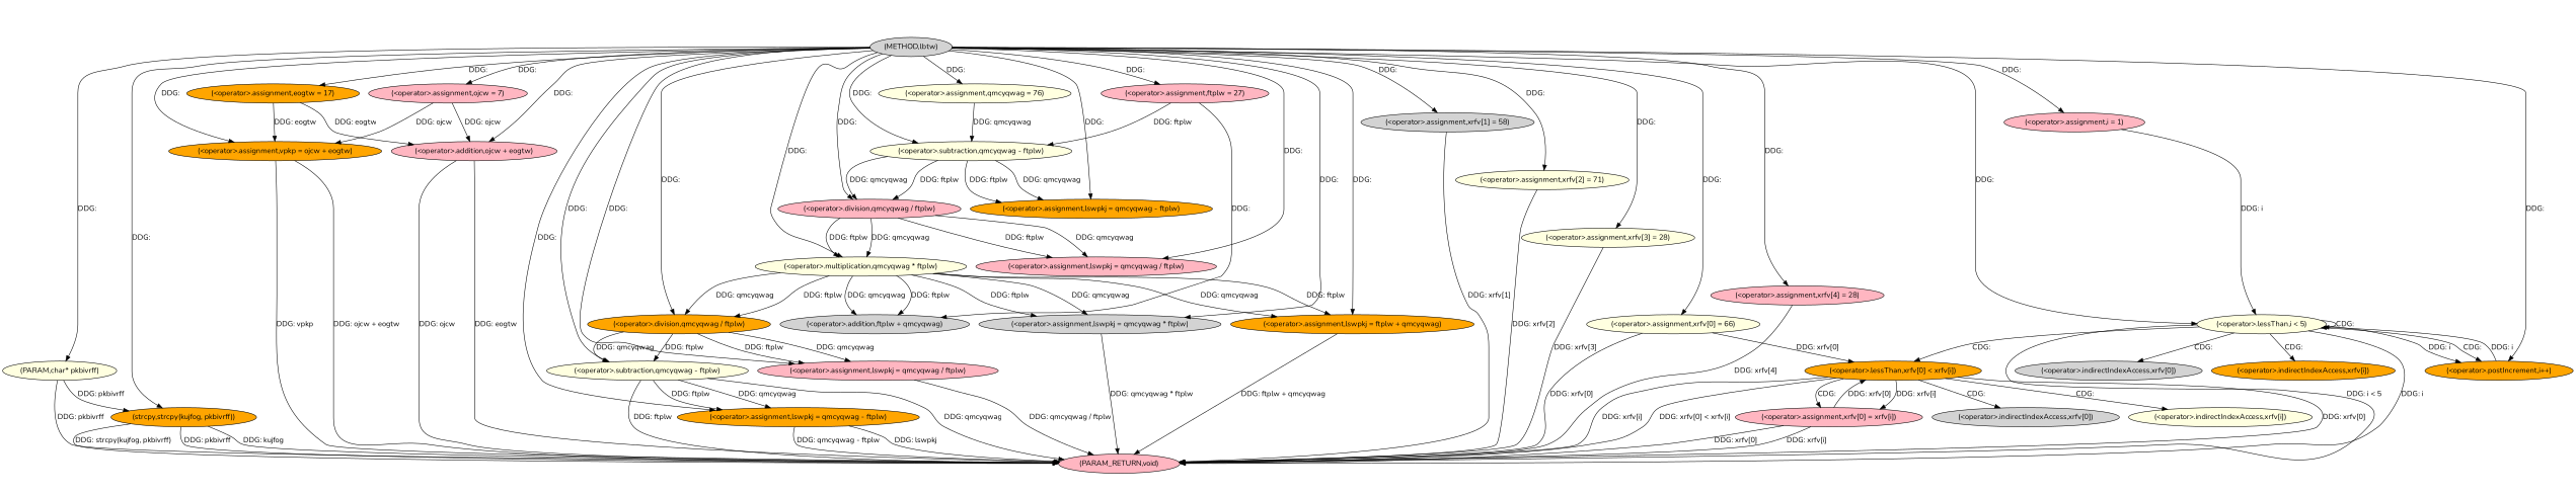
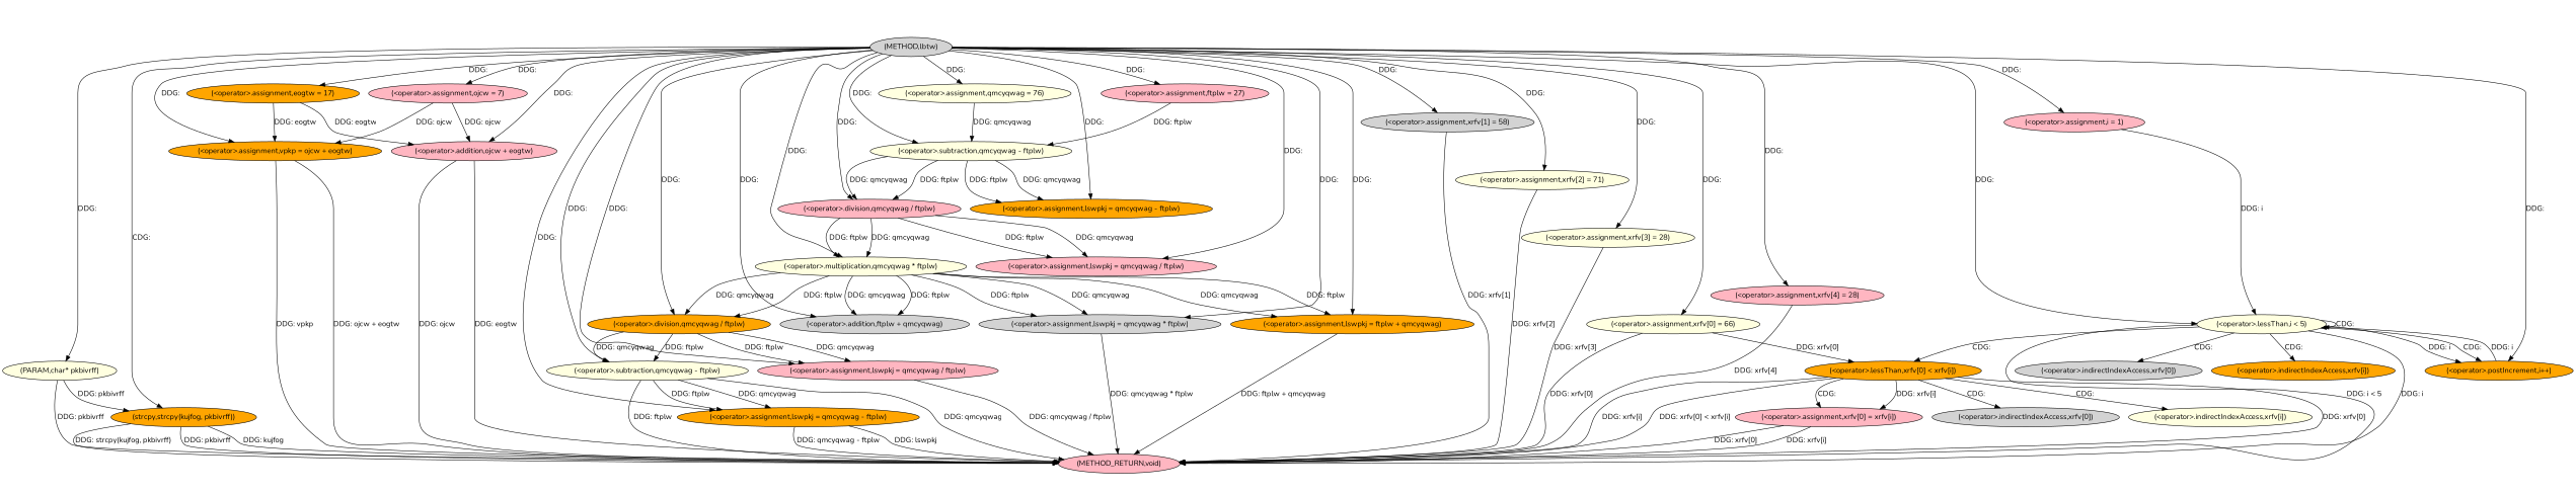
  digraph {
    fontname=Nunito
    node [fillcolor=lightyellow fontname=Nunito style=filled]
    edge [fontname=Nunito]
    n1 [fillcolor=lightgrey label="(METHOD,lbtw)"]
    n2 [label="(PARAM,char* pkbivrff)"]
    n3 [fillcolor=orange label="(<operator>.assignment,eogtw = 17)"]
    n4 [fillcolor=lightpink label="(<operator>.assignment,ojcw = 7)"]
    n5 [fillcolor=orange label="(strcpy,strcpy(kujfog, pkbivrff))"]
    n6 [label="(<operator>.assignment,qmcyqwag = 76)"]
    n7 [fillcolor=orange label="(<operator>.assignment,vpkp = ojcw + eogtw)"]
    n8 [fillcolor=lightpink label="(<operator>.addition,ojcw + eogtw)"]
    n9 [fillcolor=lightpink label="(<operator>.assignment,ftplw = 27)"]
    n10 [fillcolor=orange label="(<operator>.assignment,lswpkj = qmcyqwag - ftplw)"]
    n11 [label="(<operator>.subtraction,qmcyqwag - ftplw)"]
    n12 [fillcolor=lightpink label="(<operator>.assignment,lswpkj = qmcyqwag / ftplw)"]
    n13 [fillcolor=lightpink label="(<operator>.division,qmcyqwag / ftplw)"]
    n14 [fillcolor=lightgrey label="(<operator>.assignment,lswpkj = qmcyqwag * ftplw)"]
    n15 [label="(<operator>.multiplication,qmcyqwag * ftplw)"]
    n16 [fillcolor=orange label="(<operator>.assignment,lswpkj = ftplw + qmcyqwag)"]
    n17 [fillcolor=lightgrey label="(<operator>.addition,ftplw + qmcyqwag)"]
    n18 [label="(<operator>.assignment,xrfv[0] = 66)"]
    n19 [fillcolor=lightgrey label="(<operator>.assignment,xrfv[1] = 58)"]
    n20 [fillcolor=lightpink label="(<operator>.assignment,lswpkj = qmcyqwag / ftplw)"]
    n21 [fillcolor=orange label="(<operator>.division,qmcyqwag / ftplw)"]
    n22 [label="(<operator>.assignment,xrfv[2] = 71)"]
    n23 [fillcolor=orange label="(<operator>.assignment,lswpkj = qmcyqwag - ftplw)"]
    n24 [label="(<operator>.subtraction,qmcyqwag - ftplw)"]
    n25 [label="(<operator>.assignment,xrfv[3] = 28)"]
    n26 [fillcolor=lightpink label="(<operator>.assignment,xrfv[4] = 28)"]
    n27 [fillcolor=lightpink label="(<operator>.assignment,i = 1)"]
    n28 [label="(<operator>.lessThan,i < 5)"]
    n29 [fillcolor=orange label="(<operator>.postIncrement,i++)"]
-   n30 [fillcolor=lightpink label="(PARAM_RETURN,void)"]
+   n30 [fillcolor=lightpink label="(METHOD_RETURN,void)"]
    n31 [fillcolor=orange label="(<operator>.lessThan,xrfv[0] < xrfv[i])"]
    n32 [fillcolor=lightgrey label="(<operator>.indirectIndexAccess,xrfv[0])"]
    n33 [fillcolor=orange label="(<operator>.indirectIndexAccess,xrfv[i])"]
    n34 [fillcolor=lightpink label="(<operator>.assignment,xrfv[0] = xrfv[i])"]
    n35 [fillcolor=lightgrey label="(<operator>.indirectIndexAccess,xrfv[0])"]
    n36 [label="(<operator>.indirectIndexAccess,xrfv[i])"]
    n1 -> n2 [label="DDG: "]
    n1 -> n3 [label="DDG: "]
    n1 -> n4 [label="DDG: "]
-   n1 -> n5 [label="DDG: "]
+   n1 -> n5 [label="CDG: "]
    n1 -> n6 [label="DDG: "]
    n1 -> n7 [label="DDG: "]
    n1 -> n8 [label="DDG: "]
    n1 -> n9 [label="DDG: "]
    n1 -> n10 [label="DDG: "]
    n1 -> n11 [label="DDG: "]
    n1 -> n12 [label="DDG: "]
    n1 -> n13 [label="DDG: "]
    n1 -> n14 [label="DDG: "]
    n1 -> n15 [label="DDG: "]
    n1 -> n16 [label="DDG: "]
-   n9 -> n17 [label="DDG: "]
+   n1 -> n17 [label="DDG: "]
    n1 -> n18 [label="DDG: "]
    n1 -> n19 [label="DDG: "]
    n1 -> n20 [label="DDG: "]
    n1 -> n21 [label="DDG: "]
    n1 -> n22 [label="DDG: "]
    n1 -> n23 [label="DDG: "]
    n1 -> n24 [label="DDG: "]
    n1 -> n25 [label="DDG: "]
    n1 -> n26 [label="DDG: "]
    n1 -> n27 [label="DDG: "]
    n1 -> n28 [label="DDG: "]
    n1 -> n29 [label="DDG: "]
    n2 -> n5 [label="DDG: pkbivrff"]
    n2 -> n30 [label="DDG: pkbivrff"]
    n3 -> n7 [label="DDG: eogtw"]
    n3 -> n8 [label="DDG: eogtw"]
    n4 -> n7 [label="DDG: ojcw"]
    n4 -> n8 [label="DDG: ojcw"]
    n5 -> n30 [label="DDG: strcpy(kujfog, pkbivrff)"]
    n5 -> n30 [label="DDG: pkbivrff"]
    n5 -> n30 [label="DDG: kujfog"]
    n6 -> n11 [label="DDG: qmcyqwag"]
    n7 -> n30 [label="DDG: vpkp"]
    n7 -> n30 [label="DDG: ojcw + eogtw"]
    n8 -> n30 [label="DDG: ojcw"]
    n8 -> n30 [label="DDG: eogtw"]
    n9 -> n11 [label="DDG: ftplw"]
    n11 -> n10 [label="DDG: qmcyqwag"]
    n11 -> n10 [label="DDG: ftplw"]
    n11 -> n13 [label="DDG: qmcyqwag"]
    n11 -> n13 [label="DDG: ftplw"]
    n13 -> n12 [label="DDG: qmcyqwag"]
    n13 -> n12 [label="DDG: ftplw"]
    n13 -> n15 [label="DDG: qmcyqwag"]
    n13 -> n15 [label="DDG: ftplw"]
    n14 -> n30 [label="DDG: qmcyqwag * ftplw"]
    n15 -> n14 [label="DDG: qmcyqwag"]
    n15 -> n14 [label="DDG: ftplw"]
    n15 -> n16 [label="DDG: ftplw"]
    n15 -> n16 [label="DDG: qmcyqwag"]
    n15 -> n17 [label="DDG: ftplw"]
    n15 -> n17 [label="DDG: qmcyqwag"]
    n15 -> n21 [label="DDG: qmcyqwag"]
    n15 -> n21 [label="DDG: ftplw"]
    n16 -> n30 [label="DDG: ftplw + qmcyqwag"]
    n18 -> n30 [label="DDG: xrfv[0]"]
    n18 -> n31 [label="DDG: xrfv[0]"]
    n19 -> n30 [label="DDG: xrfv[1]"]
    n20 -> n30 [label="DDG: qmcyqwag / ftplw"]
    n21 -> n20 [label="DDG: qmcyqwag"]
    n21 -> n20 [label="DDG: ftplw"]
    n21 -> n24 [label="DDG: qmcyqwag"]
    n21 -> n24 [label="DDG: ftplw"]
    n22 -> n30 [label="DDG: xrfv[2]"]
    n23 -> n30 [label="DDG: lswpkj"]
    n23 -> n30 [label="DDG: qmcyqwag - ftplw"]
    n24 -> n23 [label="DDG: qmcyqwag"]
    n24 -> n23 [label="DDG: ftplw"]
    n24 -> n30 [label="DDG: qmcyqwag"]
    n24 -> n30 [label="DDG: ftplw"]
    n25 -> n30 [label="DDG: xrfv[3]"]
    n26 -> n30 [label="DDG: xrfv[4]"]
    n27 -> n28 [label="DDG: i"]
    n28 -> n28 [label="CDG: "]
    n28 -> n29 [label="DDG: i"]
    n28 -> n29 [label="CDG: "]
    n28 -> n30 [label="DDG: i < 5"]
    n28 -> n30 [label="DDG: i"]
    n28 -> n31 [label="CDG: "]
    n28 -> n32 [label="CDG: "]
    n28 -> n33 [label="CDG: "]
    n29 -> n28 [label="DDG: i"]
    n31 -> n30 [label="DDG: xrfv[0]"]
    n31 -> n30 [label="DDG: xrfv[i]"]
    n31 -> n30 [label="DDG: xrfv[0] < xrfv[i]"]
    n31 -> n34 [label="DDG: xrfv[i]"]
    n31 -> n34 [label="CDG: "]
    n31 -> n35 [label="CDG: "]
    n31 -> n36 [label="CDG: "]
    n34 -> n30 [label="DDG: xrfv[0]"]
    n34 -> n30 [label="DDG: xrfv[i]"]
-   n34 -> n31 [label="DDG: xrfv[0]"]
  }
